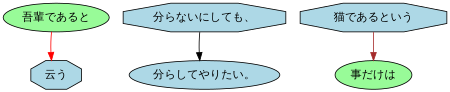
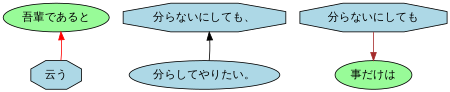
  digraph {
    fontname="DejaVu Sans"
    node [fillcolor=lightblue fontname="DejaVu Sans" shape=ellipse style=filled]
    edge [fontname="DejaVu Sans"]
    n1 [fillcolor=palegreen label="吾輩であると"]
    n2 [label="云う" shape=octagon]
    n3 [label="分らないにしても、" shape=octagon]
    n4 [label="分らしてやりたい。"]
-   n5 [label="猫であるという" shape=octagon]
+   n5 [label="分らないにしても" shape=octagon]
    n6 [fillcolor=palegreen label="事だけは"]
-   n1 -> n2 [color=red]
-   n3 -> n4 [color=black]
+   n2 -> n1 [color=red]
+   n4 -> n3 [color=black]
    n5 -> n6 [color=brown]
  }
